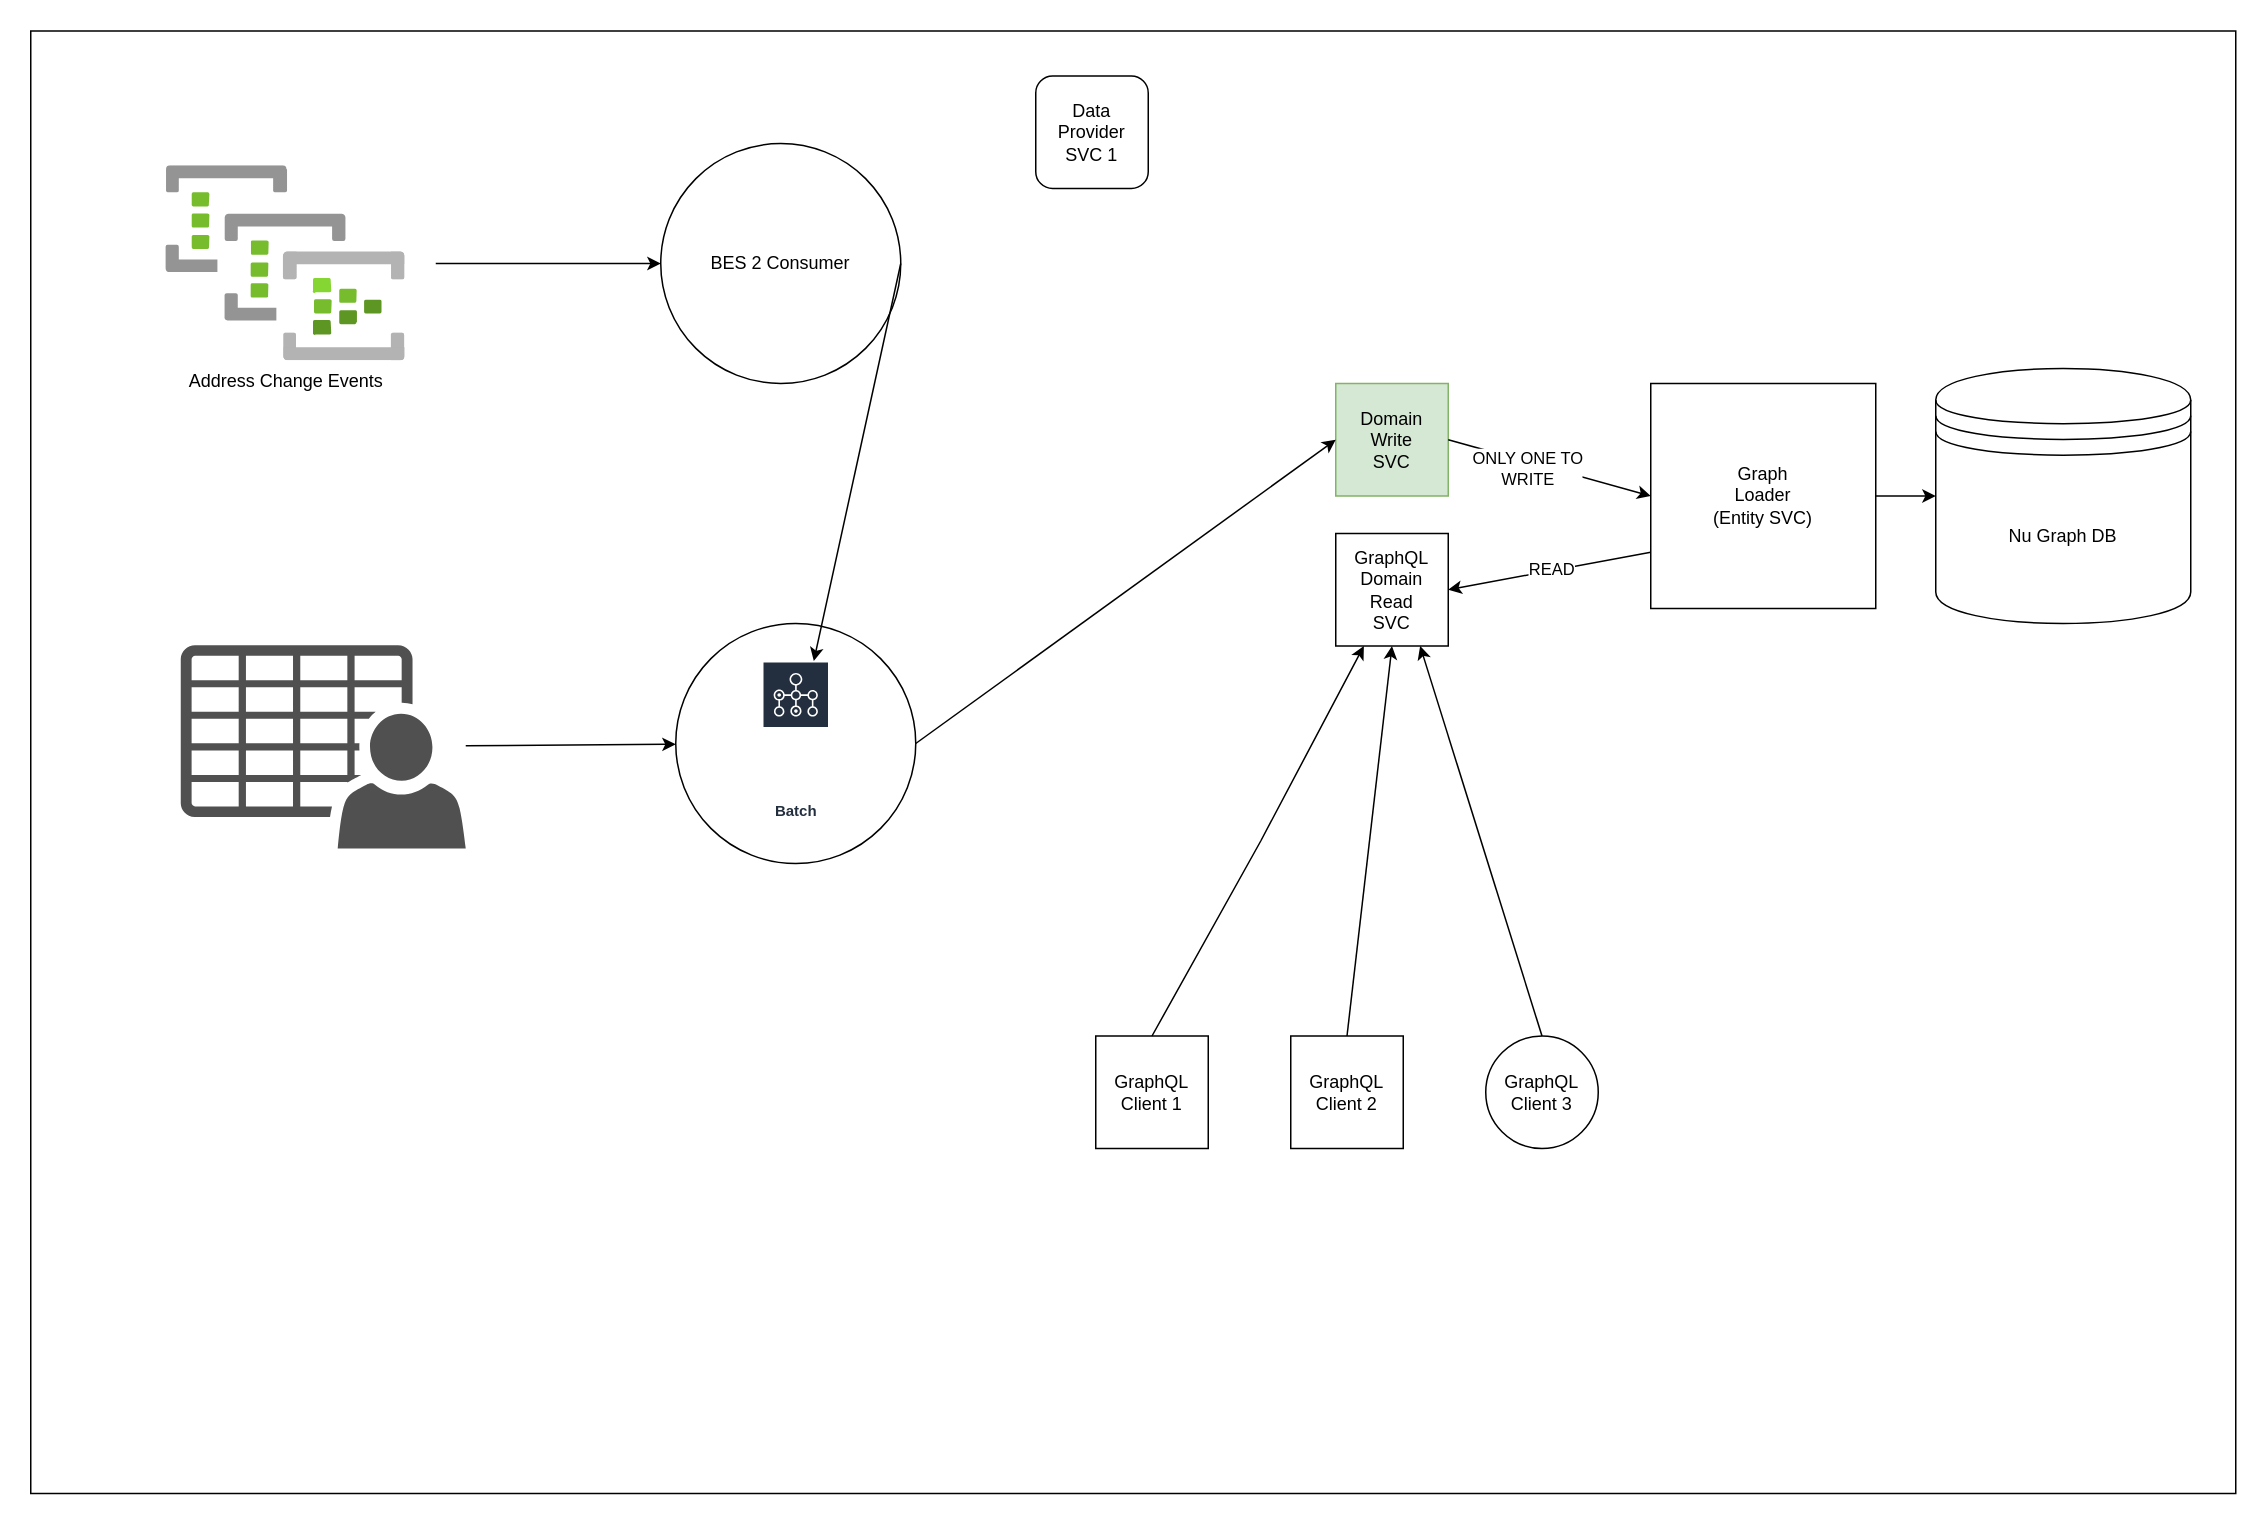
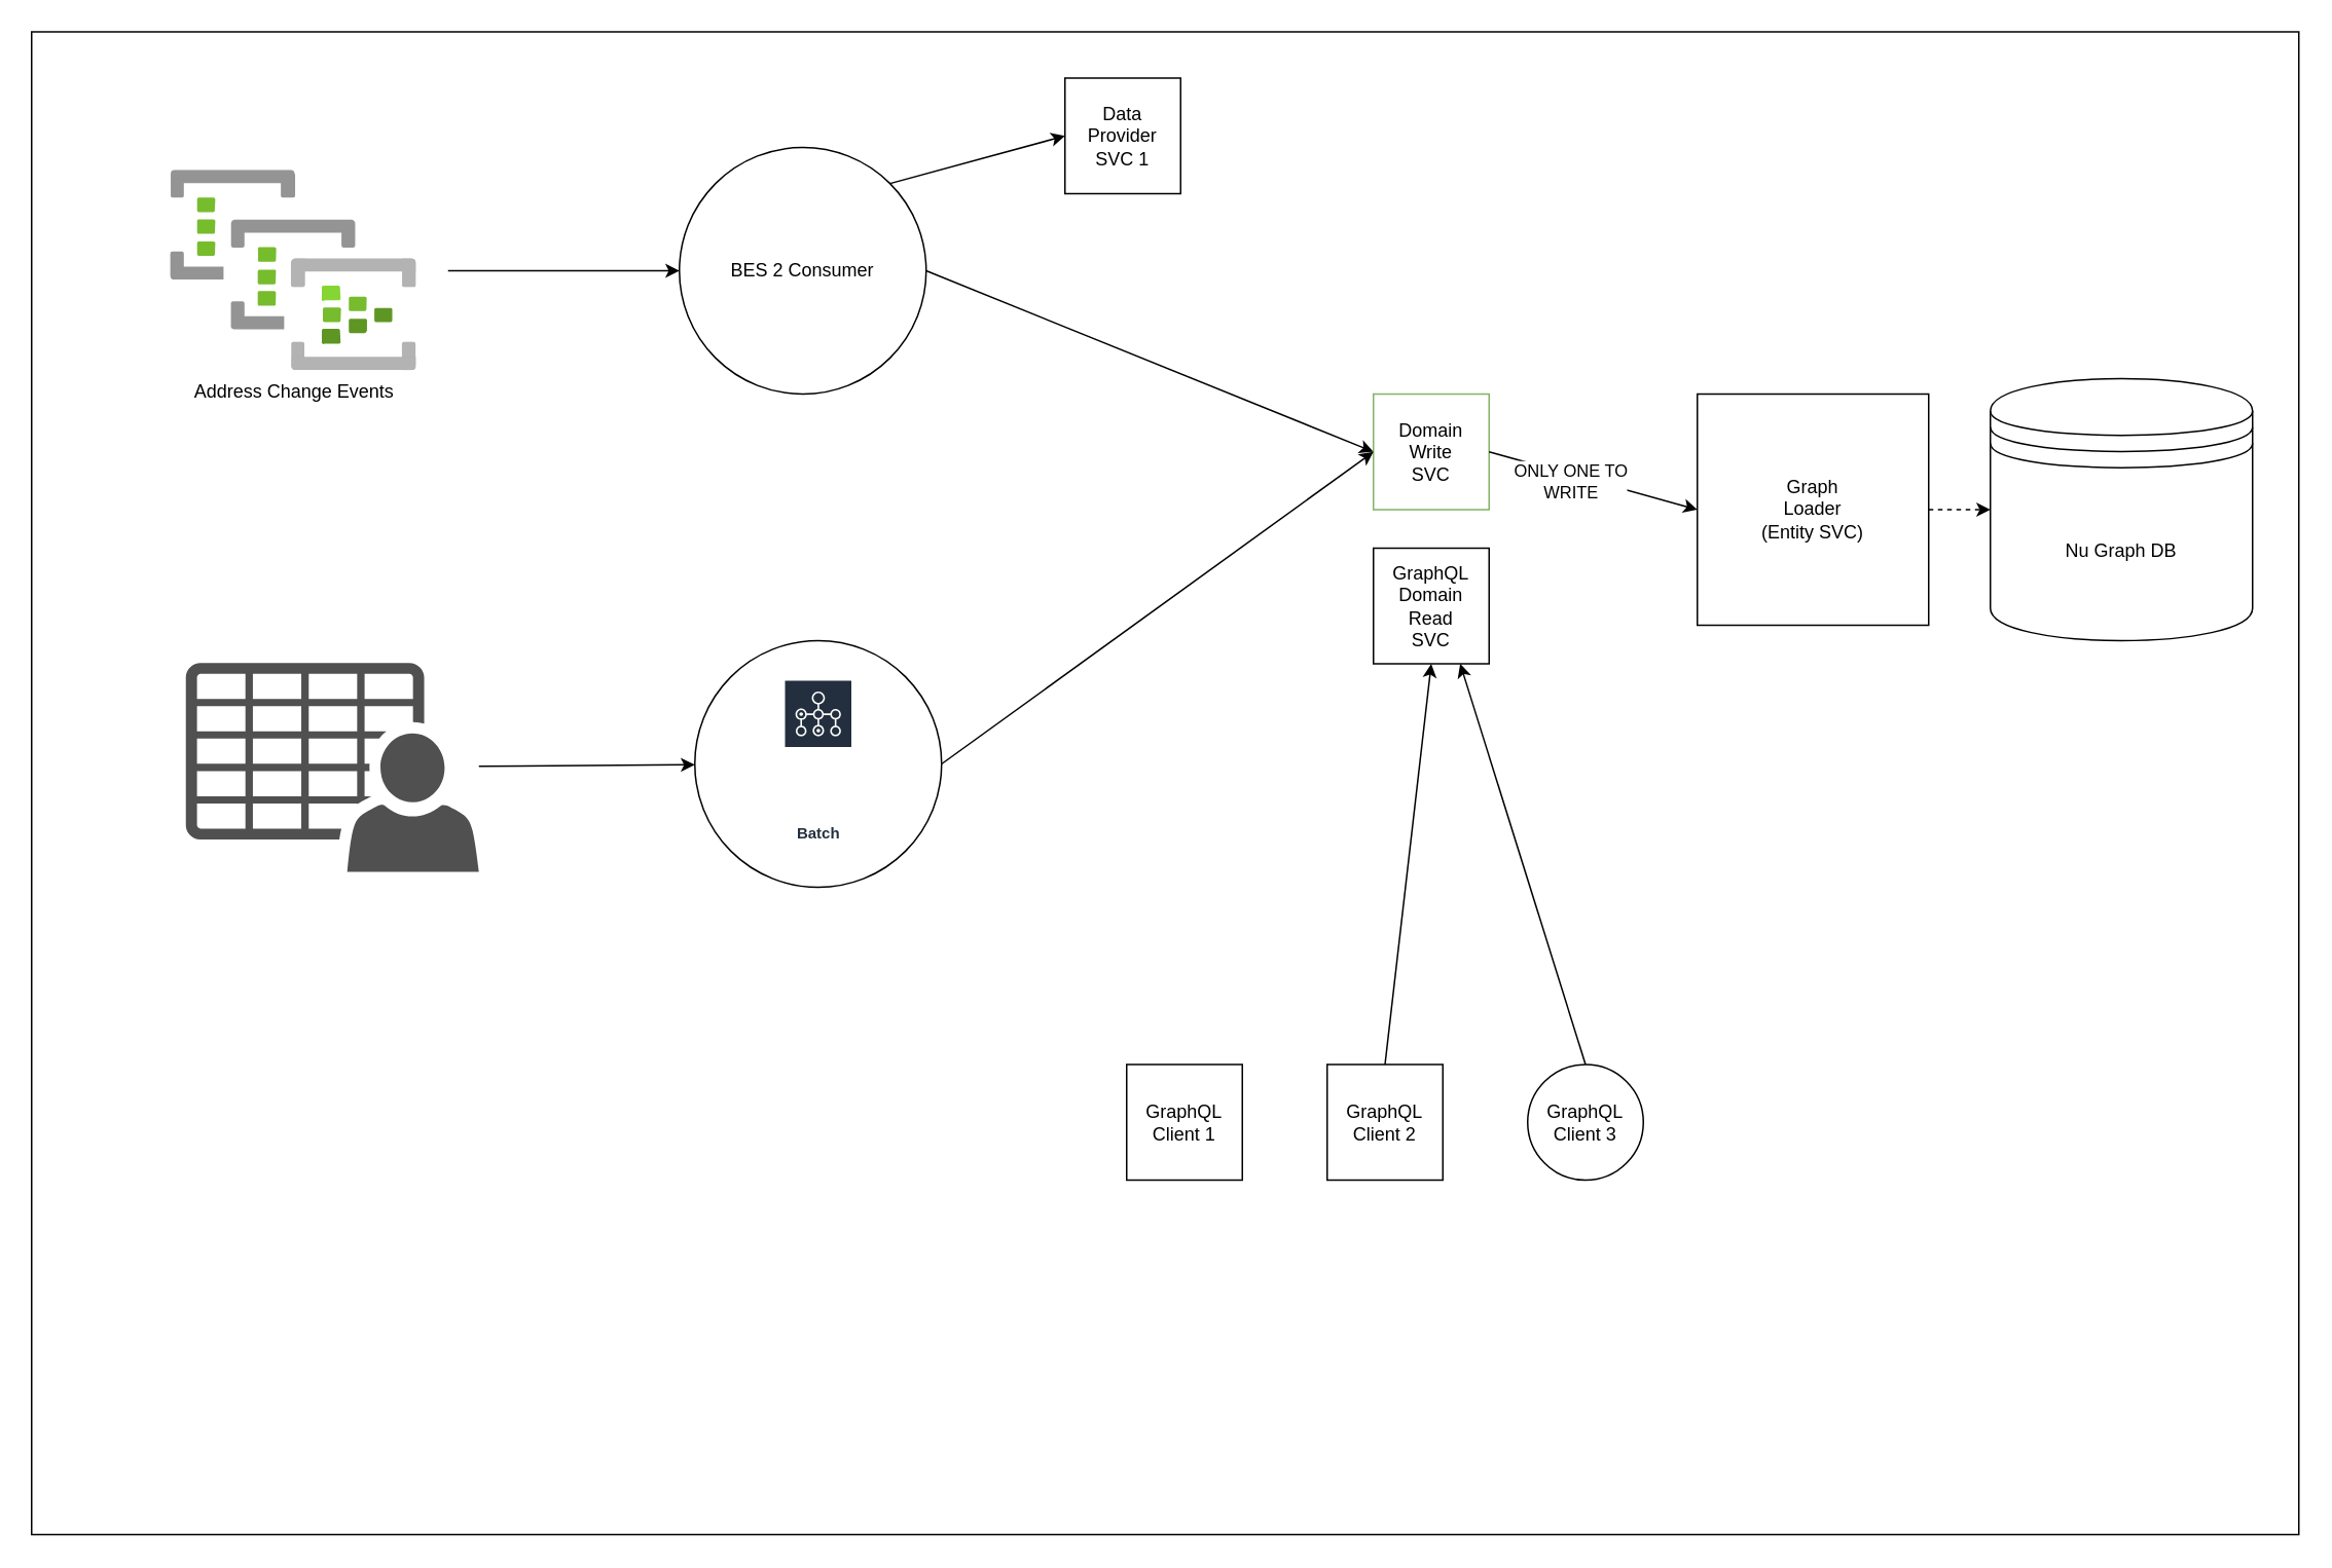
  <mxCell id="0" />
  <mxCell id="1" parent="0" />
  <mxCell id="2" value="" style="rounded=0;whiteSpace=wrap;html=1;fillStyle=dots;fillColor=none;gradientColor=default;" vertex="1" parent="1"><mxGeometry x="20" y="20" width="1470" height="975" as="geometry" /></mxCell>
  <mxCell id="3" value="Graph &lt;br&gt;Loader&lt;br&gt;(Entity SVC)" style="whiteSpace=wrap;html=1;aspect=fixed;fillStyle=dots;fillColor=none;gradientColor=default;" vertex="1" parent="1"><mxGeometry x="1100" y="255" width="150" height="150" as="geometry" /></mxCell>
  <mxCell id="4" value="Nu Graph DB" style="shape=datastore;whiteSpace=wrap;html=1;fillStyle=solid;fillColor=#FFFFFF;" vertex="1" parent="1"><mxGeometry x="1290" y="245" width="170" height="170" as="geometry" /></mxCell>
  <mxCell id="5" value="BES 2 Consumer&lt;br&gt;" style="ellipse;whiteSpace=wrap;html=1;aspect=fixed;fillStyle=solid;fillColor=#FFFFFF;" vertex="1" parent="1"><mxGeometry x="440" y="95" width="160" height="160" as="geometry" /></mxCell>
  <mxCell id="6" value="" style="ellipse;whiteSpace=wrap;html=1;aspect=fixed;fillStyle=solid;fillColor=#FFFFFF;" vertex="1" parent="1"><mxGeometry x="450" y="415" width="160" height="160" as="geometry" /></mxCell>
  <mxCell id="7" value="Address Change Events" style="aspect=fixed;html=1;points=[];align=center;image;fontSize=12;image=img/lib/azure2/analytics/Event_Hub_Clusters.svg;fillStyle=solid;fillColor=#FFFFFF;" vertex="1" parent="1"><mxGeometry x="110" y="110" width="160" height="130" as="geometry" /></mxCell>
  <mxCell id="8" value="Batch" style="sketch=0;outlineConnect=0;fontColor=#232F3E;gradientColor=none;strokeColor=#ffffff;fillColor=#232F3E;dashed=0;verticalLabelPosition=middle;verticalAlign=bottom;align=center;html=1;whiteSpace=wrap;fontSize=10;fontStyle=1;spacing=3;shape=mxgraph.aws4.productIcon;prIcon=mxgraph.aws4.batch;fillStyle=solid;" vertex="1" parent="1"><mxGeometry x="507.5" y="440" width="45" height="110" as="geometry" /></mxCell>
  <mxCell id="9" value="" style="sketch=0;pointerEvents=1;shadow=0;dashed=0;html=1;strokeColor=none;fillColor=#505050;labelPosition=center;verticalLabelPosition=bottom;verticalAlign=top;outlineConnect=0;align=center;shape=mxgraph.office.users.csv_file;fillStyle=solid;" vertex="1" parent="1"><mxGeometry x="120" y="429.5" width="190" height="135.5" as="geometry" /></mxCell>
  <mxCell id="10" value="" style="endArrow=classic;html=1;rounded=0;entryX=0;entryY=0.5;entryDx=0;entryDy=0;" edge="1" parent="1" target="5"><mxGeometry width="50" height="50" relative="1" as="geometry"><mxPoint x="290" y="175" as="sourcePoint" /><mxPoint x="370" y="115" as="targetPoint" /></mxGeometry></mxCell>
  <mxCell id="11" value="" style="endArrow=classic;html=1;rounded=0;" edge="1" parent="1" source="9" target="6"><mxGeometry width="50" height="50" relative="1" as="geometry"><mxPoint x="370" y="455" as="sourcePoint" /><mxPoint x="420" y="405" as="targetPoint" /></mxGeometry></mxCell>
- <mxCell id="12" value="Domain &lt;br&gt;Write &lt;br&gt;SVC" style="whiteSpace=wrap;html=1;aspect=fixed;fillStyle=auto;fillColor=#d5e8d4;strokeColor=#82b366;" vertex="1" parent="1"><mxGeometry x="890" y="255" width="75" height="75" as="geometry" /></mxCell>
- <mxCell id="13" value="" style="endArrow=classic;html=1;rounded=0;exitX=1;exitY=0.5;exitDx=0;exitDy=0;" edge="1" parent="1" source="5" target="8"><mxGeometry width="50" height="50" relative="1" as="geometry"><mxPoint x="300" y="185" as="sourcePoint" /><mxPoint x="450" y="185" as="targetPoint" /></mxGeometry></mxCell>
+ <mxCell id="12" value="Domain &lt;br&gt;Write &lt;br&gt;SVC" style="whiteSpace=wrap;html=1;aspect=fixed;fillStyle=auto;fillColor=#ffffff;strokeColor=#82b366;" vertex="1" parent="1"><mxGeometry x="890" y="255" width="75" height="75" as="geometry" /></mxCell>
+ <mxCell id="13" value="" style="endArrow=classic;html=1;rounded=0;entryX=0;entryY=0.5;entryDx=0;entryDy=0;exitX=1;exitY=0.5;exitDx=0;exitDy=0;" edge="1" parent="1" source="5" target="12"><mxGeometry width="50" height="50" relative="1" as="geometry"><mxPoint x="300" y="185" as="sourcePoint" /><mxPoint x="450" y="185" as="targetPoint" /></mxGeometry></mxCell>
  <mxCell id="14" value="" style="endArrow=classic;html=1;rounded=0;entryX=0;entryY=0.5;entryDx=0;entryDy=0;exitX=1;exitY=0.5;exitDx=0;exitDy=0;" edge="1" parent="1" source="6" target="12"><mxGeometry width="50" height="50" relative="1" as="geometry"><mxPoint x="610" y="185" as="sourcePoint" /><mxPoint x="1115" y="260" as="targetPoint" /></mxGeometry></mxCell>
  <mxCell id="15" value="GraphQL Domain Read&lt;br&gt;SVC" style="whiteSpace=wrap;html=1;aspect=fixed;fillStyle=dots;fillColor=none;gradientColor=default;" vertex="1" parent="1"><mxGeometry x="890" y="355" width="75" height="75" as="geometry" /></mxCell>
  <mxCell id="16" value="" style="endArrow=classic;html=1;rounded=0;exitX=1;exitY=0.5;exitDx=0;exitDy=0;entryX=0;entryY=0.5;entryDx=0;entryDy=0;" edge="1" parent="1" source="12" target="3"><mxGeometry width="50" height="50" relative="1" as="geometry"><mxPoint x="900" y="170" as="sourcePoint" /><mxPoint x="950" y="120" as="targetPoint" /></mxGeometry></mxCell>
  <mxCell id="17" value="ONLY ONE TO &lt;br&gt;WRITE" style="edgeLabel;html=1;align=center;verticalAlign=middle;resizable=0;points=[];" vertex="1" connectable="0" parent="16"><mxGeometry x="-0.2" y="-4" relative="1" as="geometry"><mxPoint as="offset" /></mxGeometry></mxCell>
- <mxCell id="18" value="" style="endArrow=classic;html=1;rounded=0;exitX=0;exitY=0.75;exitDx=0;exitDy=0;entryX=1;entryY=0.5;entryDx=0;entryDy=0;" edge="1" parent="1" source="3" target="15"><mxGeometry width="50" height="50" relative="1" as="geometry"><mxPoint x="940" y="507.5" as="sourcePoint" /><mxPoint x="1075" y="545" as="targetPoint" /></mxGeometry></mxCell>
- <mxCell id="19" value="READ" style="edgeLabel;html=1;align=center;verticalAlign=middle;resizable=0;points=[];" vertex="1" connectable="0" parent="18"><mxGeometry x="-0.024" y="-1" relative="1" as="geometry"><mxPoint as="offset" /></mxGeometry></mxCell>
  <mxCell id="20" value="GraphQL Client 1" style="whiteSpace=wrap;html=1;aspect=fixed;fillStyle=dots;fillColor=none;gradientColor=default;" vertex="1" parent="1"><mxGeometry x="730" y="690" width="75" height="75" as="geometry" /></mxCell>
  <mxCell id="21" value="GraphQL Client 2" style="whiteSpace=wrap;html=1;aspect=fixed;fillStyle=dots;fillColor=none;gradientColor=default;" vertex="1" parent="1"><mxGeometry x="860" y="690" width="75" height="75" as="geometry" /></mxCell>
  <mxCell id="22" value="GraphQL Client 3" style="ellipse;whiteSpace=wrap;html=1;aspect=fixed;fillStyle=dots;fillColor=none;gradientColor=default;" vertex="1" parent="1"><mxGeometry x="990" y="690" width="75" height="75" as="geometry" /></mxCell>
- <mxCell id="23" value="" style="endArrow=classic;html=1;rounded=0;exitX=0.5;exitY=0;exitDx=0;exitDy=0;entryX=0.25;entryY=1;entryDx=0;entryDy=0;" edge="1" parent="1" source="20" target="15"><mxGeometry width="50" height="50" relative="1" as="geometry"><mxPoint x="770" y="600" as="sourcePoint" /><mxPoint x="820" y="550" as="targetPoint" /><Array as="points"><mxPoint x="840" y="560" /></Array></mxGeometry></mxCell>
  <mxCell id="24" value="" style="endArrow=classic;html=1;rounded=0;exitX=0.5;exitY=0;exitDx=0;exitDy=0;entryX=0.5;entryY=1;entryDx=0;entryDy=0;" edge="1" parent="1"><mxGeometry width="50" height="50" relative="1" as="geometry"><mxPoint x="897.5" y="690" as="sourcePoint" /><mxPoint x="927.5" y="430" as="targetPoint" /><Array as="points" /></mxGeometry></mxCell>
  <mxCell id="25" value="" style="endArrow=classic;html=1;rounded=0;exitX=0.5;exitY=0;exitDx=0;exitDy=0;entryX=0.75;entryY=1;entryDx=0;entryDy=0;" edge="1" parent="1" source="22" target="15"><mxGeometry width="50" height="50" relative="1" as="geometry"><mxPoint x="907.5" y="700" as="sourcePoint" /><mxPoint x="937.5" y="440" as="targetPoint" /><Array as="points" /></mxGeometry></mxCell>
- <mxCell id="26" value="" style="endArrow=classic;html=1;rounded=0;exitX=1;exitY=0.5;exitDx=0;exitDy=0;entryX=0;entryY=0.5;entryDx=0;entryDy=0;" edge="1" parent="1" source="3" target="4"><mxGeometry width="50" height="50" relative="1" as="geometry"><mxPoint x="1240" y="170" as="sourcePoint" /><mxPoint x="1290" y="120" as="targetPoint" /></mxGeometry></mxCell>
- <mxCell id="27" value="Data Provider &lt;br&gt;SVC 1" style="whiteSpace=wrap;html=1;aspect=fixed;fillStyle=dots;fillColor=none;gradientColor=default;rounded=1;" vertex="1" parent="1"><mxGeometry x="690" y="50" width="75" height="75" as="geometry" /></mxCell>
+ <mxCell id="26" value="" style="endArrow=classic;html=1;rounded=0;exitX=1;exitY=0.5;exitDx=0;exitDy=0;entryX=0;entryY=0.5;entryDx=0;entryDy=0;dashed=1;" edge="1" parent="1" source="3" target="4"><mxGeometry width="50" height="50" relative="1" as="geometry"><mxPoint x="1240" y="170" as="sourcePoint" /><mxPoint x="1290" y="120" as="targetPoint" /></mxGeometry></mxCell>
+ <mxCell id="27" value="Data Provider &lt;br&gt;SVC 1" style="whiteSpace=wrap;html=1;aspect=fixed;fillStyle=dots;fillColor=none;gradientColor=default;" vertex="1" parent="1"><mxGeometry x="690" y="50" width="75" height="75" as="geometry" /></mxCell>
+ <mxCell id="28" value="" style="endArrow=classic;html=1;rounded=0;entryX=0;entryY=0.5;entryDx=0;entryDy=0;exitX=1;exitY=0;exitDx=0;exitDy=0;" edge="1" parent="1" source="5" target="27"><mxGeometry width="50" height="50" relative="1" as="geometry"><mxPoint x="920" y="220" as="sourcePoint" /><mxPoint x="970" y="170" as="targetPoint" /></mxGeometry></mxCell>
